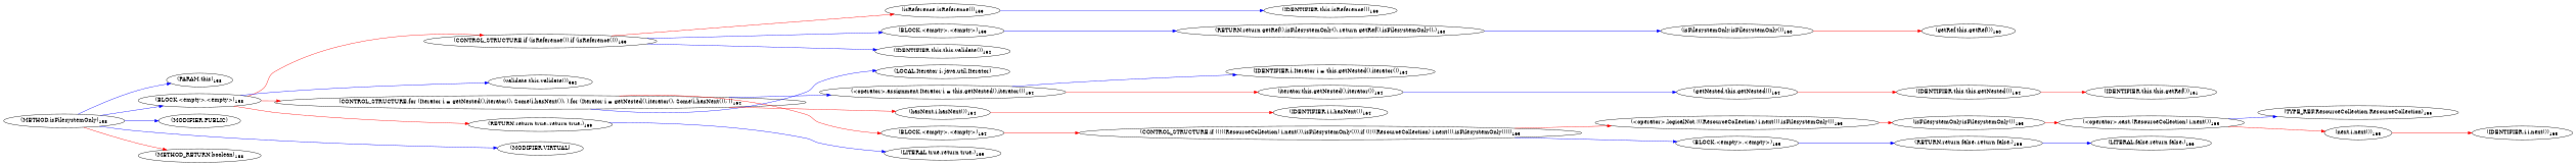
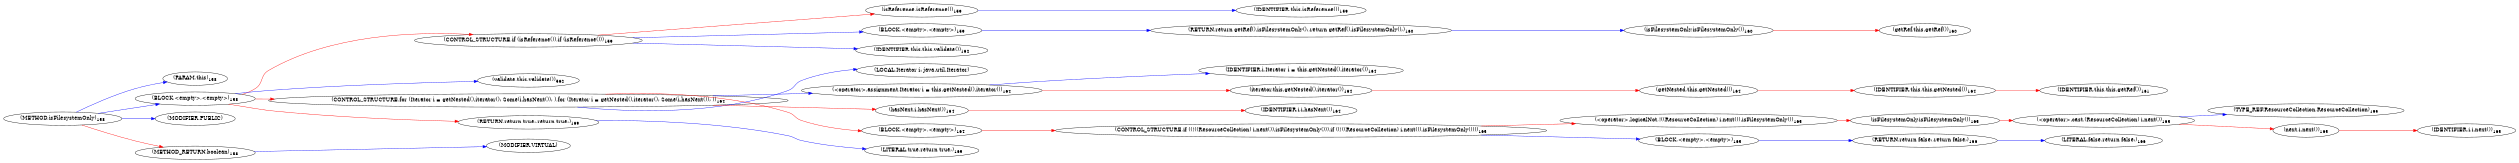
  digraph {
    rankdir=LR
    edge [color=red]
    n1 [label=<(METHOD,isFilesystemOnly)<SUB>158</SUB>>]
    n2 [label=<(PARAM,this)<SUB>158</SUB>>]
    n3 [label=<(BLOCK,&lt;empty&gt;,&lt;empty&gt;)<SUB>158</SUB>>]
    n4 [label=<(MODIFIER,PUBLIC)>]
    n5 [label=<(MODIFIER,VIRTUAL)>]
    n6 [label=<(METHOD_RETURN,boolean)<SUB>158</SUB>>]
    n7 [label=<(CONTROL_STRUCTURE,if (isReference()),if (isReference()))<SUB>159</SUB>>]
    n8 [label=<(validate,this.validate())<SUB>562</SUB>>]
    n9 [label=<(CONTROL_STRUCTURE,for (Iterator i = getNested().iterator(); Some(i.hasNext()); ),for (Iterator i = getNested().iterator(); Some(i.hasNext()); ))<SUB>164</SUB>>]
    n10 [label=<(RETURN,return true;,return true;)<SUB>169</SUB>>]
    n11 [label=<(isReference,isReference())<SUB>159</SUB>>]
    n12 [label=<(BLOCK,&lt;empty&gt;,&lt;empty&gt;)<SUB>159</SUB>>]
    n13 [label=<(IDENTIFIER,this,this.validate())<SUB>162</SUB>>]
    n14 [label=<(LOCAL,Iterator i: java.util.Iterator)>]
    n15 [label=<(&lt;operator&gt;.assignment,Iterator i = this.getNested().iterator())<SUB>164</SUB>>]
    n16 [label=<(hasNext,i.hasNext())<SUB>164</SUB>>]
    n17 [label=<(BLOCK,&lt;empty&gt;,&lt;empty&gt;)<SUB>164</SUB>>]
    n18 [label=<(LITERAL,true,return true;)<SUB>169</SUB>>]
    n19 [label=<(IDENTIFIER,this,isReference())<SUB>159</SUB>>]
    n20 [label=<(RETURN,return getRef().isFilesystemOnly();,return getRef().isFilesystemOnly();)<SUB>160</SUB>>]
    n21 [label=<(isFilesystemOnly,isFilesystemOnly())<SUB>160</SUB>>]
    n22 [label=<(getRef,this.getRef())<SUB>160</SUB>>]
    n23 [label=<(IDENTIFIER,this,this.getRef())<SUB>161</SUB>>]
    n24 [label=<(IDENTIFIER,i,Iterator i = this.getNested().iterator())<SUB>164</SUB>>]
    n25 [label=<(iterator,this.getNested().iterator())<SUB>164</SUB>>]
    n26 [label=<(IDENTIFIER,i,i.hasNext())<SUB>164</SUB>>]
    n27 [label=<(CONTROL_STRUCTURE,if ((!((ResourceCollection) i.next()).isFilesystemOnly())),if ((!((ResourceCollection) i.next()).isFilesystemOnly())))<SUB>165</SUB>>]
    n28 [label=<(getNested,this.getNested())<SUB>164</SUB>>]
    n29 [label=<(IDENTIFIER,this,this.getNested())<SUB>164</SUB>>]
    n30 [label=<(&lt;operator&gt;.logicalNot,!((ResourceCollection) i.next()).isFilesystemOnly())<SUB>165</SUB>>]
    n31 [label=<(BLOCK,&lt;empty&gt;,&lt;empty&gt;)<SUB>165</SUB>>]
    n32 [label=<(isFilesystemOnly,isFilesystemOnly())<SUB>165</SUB>>]
    n33 [label=<(RETURN,return false;,return false;)<SUB>166</SUB>>]
    n34 [label=<(&lt;operator&gt;.cast,(ResourceCollection) i.next())<SUB>165</SUB>>]
    n35 [label=<(TYPE_REF,ResourceCollection,ResourceCollection)<SUB>165</SUB>>]
    n36 [label=<(next,i.next())<SUB>165</SUB>>]
    n37 [label=<(IDENTIFIER,i,i.next())<SUB>165</SUB>>]
    n38 [label=<(LITERAL,false,return false;)<SUB>166</SUB>>]
    n1 -> n2 [color=blue]
    n1 -> n3 [color=blue]
    n1 -> n4 [color=blue]
-   n1 -> n5 [color=blue]
+   n6 -> n5 [color=blue]
    n1 -> n6
    n3 -> n7
    n3 -> n8 [color=blue]
    n3 -> n9
    n3 -> n10
    n7 -> n11
    n7 -> n12 [color=blue]
    n7 -> n13 [color=blue]
    n9 -> n14 [color=blue]
    n9 -> n15 [color=blue]
    n9 -> n16
    n9 -> n17
    n10 -> n18 [color=blue]
    n11 -> n19 [color=blue]
    n12 -> n20 [color=blue]
    n15 -> n24 [color=blue]
    n15 -> n25
    n16 -> n26
    n17 -> n27
    n20 -> n21 [color=blue]
    n21 -> n22
-   n25 -> n28 [color=blue]
+   n25 -> n28
    n27 -> n30
    n27 -> n31 [color=blue]
    n28 -> n29
    n29 -> n23
    n30 -> n32
    n31 -> n33 [color=blue]
    n32 -> n34
    n33 -> n38 [color=blue]
    n34 -> n35 [color=blue]
    n34 -> n36
    n36 -> n37
  }
